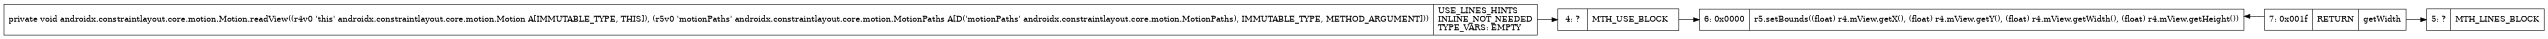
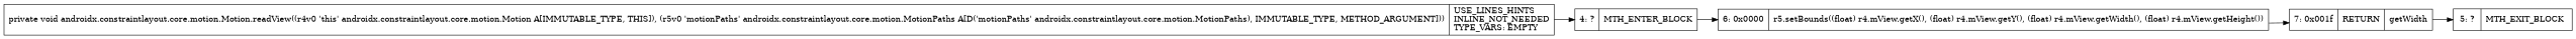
  digraph {
    rankdir=LR
    node [shape=record]
-   n1 [label="{4\:\ ?|MTH_USE_BLOCK\l}"]
+   n1 [label="{4\:\ ?|MTH_ENTER_BLOCK\l}"]
    n2 [label="{6\:\ 0x0000|r5.setBounds((float) r4.mView.getX(), (float) r4.mView.getY(), (float) r4.mView.getWidth(), (float) r4.mView.getHeight())\l}"]
    n3 [label="{7\:\ 0x001f|RETURN\l|getWidth\l}"]
-   n4 [label="{5\:\ ?|MTH_LINES_BLOCK\l}"]
+   n4 [label="{5\:\ ?|MTH_EXIT_BLOCK\l}"]
    n5 [label="{private void androidx.constraintlayout.core.motion.Motion.readView((r4v0 'this' androidx.constraintlayout.core.motion.Motion A[IMMUTABLE_TYPE, THIS]), (r5v0 'motionPaths' androidx.constraintlayout.core.motion.MotionPaths A[D('motionPaths' androidx.constraintlayout.core.motion.MotionPaths), IMMUTABLE_TYPE, METHOD_ARGUMENT]))  | USE_LINES_HINTS\lINLINE_NOT_NEEDED\lTYPE_VARS: EMPTY\l}"]
    n1 -> n2
-   n3 -> n2
+   n2 -> n3
    n3 -> n4
    n5 -> n1
  }
